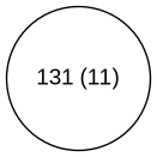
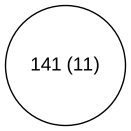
  digraph {
-   n1 [fontname=Arial label="131 (11)" shape=circle width=0.5]
+   n1 [fontname=Arial label="141 (11)" shape=circle width=0.5]
  }
